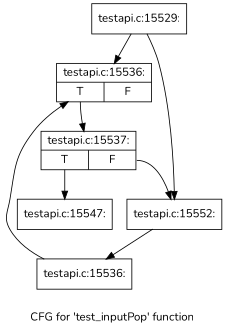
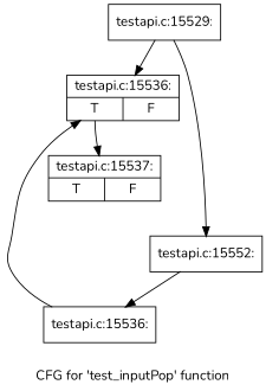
  digraph {
    fontname=Nunito
    label="CFG for 'test_inputPop' function"
    node [fontname=Nunito shape=record]
    edge [fontname=Nunito]
    n1 [label="{testapi.c:15529:}"]
    n2 [label="{testapi.c:15536:|{<s0>T|<s1>F}}"]
    n3 [label="{testapi.c:15552:}"]
    n4 [label="{testapi.c:15537:|{<s0>T|<s1>F}}"]
-   n5 [label="{testapi.c:15547:}"]
    n6 [label="{testapi.c:15536:}"]
    n1 -> n2
    n1 -> n3
    n2 -> n4 [tailport=s0]
    n3 -> n6
-   n4 -> n3 [tailport=s1]
-   n4 -> n5 [tailport=s0]
    n6 -> n2
  }
